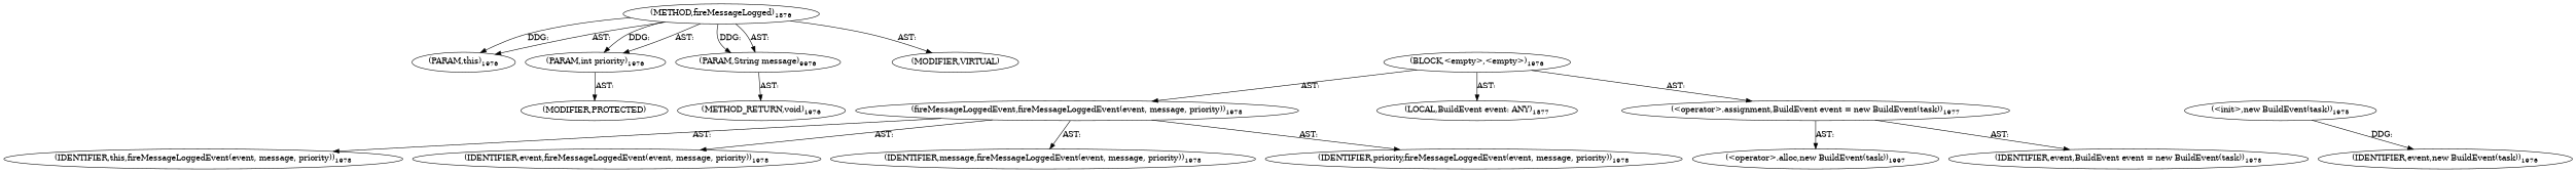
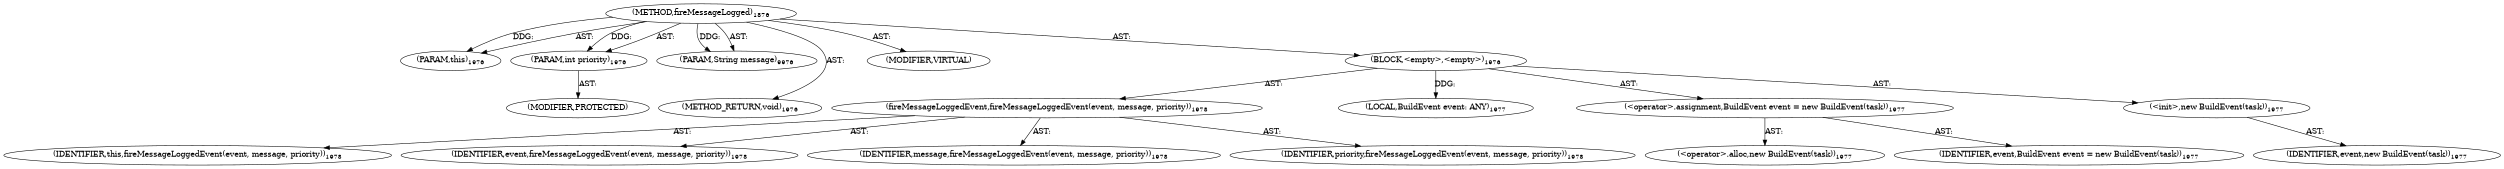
  digraph {
    n1 [label=<(METHOD,fireMessageLogged)<SUB>1876</SUB>>]
    n2 [label=<(PARAM,this)<SUB>1976</SUB>>]
    n3 [label=<(PARAM,String message)<SUB>9976</SUB>>]
    n4 [label=<(PARAM,int priority)<SUB>1976</SUB>>]
    n5 [label=<(BLOCK,&lt;empty&gt;,&lt;empty&gt;)<SUB>1976</SUB>>]
    n6 [label=<(MODIFIER,VIRTUAL)>]
    n7 [label=<(METHOD_RETURN,void)<SUB>1976</SUB>>]
    n8 [label=<(MODIFIER,PROTECTED)>]
-   n9 [label=<(LOCAL,BuildEvent event: ANY)<SUB>1877</SUB>>]
+   n9 [label=<(LOCAL,BuildEvent event: ANY)<SUB>1977</SUB>>]
    n10 [label=<(&lt;operator&gt;.assignment,BuildEvent event = new BuildEvent(task))<SUB>1977</SUB>>]
-   n11 [label=<(&lt;init&gt;,new BuildEvent(task))<SUB>1975</SUB>>]
+   n11 [label=<(&lt;init&gt;,new BuildEvent(task))<SUB>1977</SUB>>]
    n12 [label=<(fireMessageLoggedEvent,fireMessageLoggedEvent(event, message, priority))<SUB>1978</SUB>>]
-   n13 [label=<(IDENTIFIER,event,BuildEvent event = new BuildEvent(task))<SUB>1973</SUB>>]
-   n14 [label=<(&lt;operator&gt;.alloc,new BuildEvent(task))<SUB>1997</SUB>>]
-   n15 [label=<(IDENTIFIER,event,new BuildEvent(task))<SUB>1976</SUB>>]
+   n13 [label=<(IDENTIFIER,event,BuildEvent event = new BuildEvent(task))<SUB>1977</SUB>>]
+   n14 [label=<(&lt;operator&gt;.alloc,new BuildEvent(task))<SUB>1977</SUB>>]
+   n15 [label=<(IDENTIFIER,event,new BuildEvent(task))<SUB>1977</SUB>>]
    n16 [label=<(IDENTIFIER,this,fireMessageLoggedEvent(event, message, priority))<SUB>1978</SUB>>]
    n17 [label=<(IDENTIFIER,event,fireMessageLoggedEvent(event, message, priority))<SUB>1978</SUB>>]
    n18 [label=<(IDENTIFIER,message,fireMessageLoggedEvent(event, message, priority))<SUB>1978</SUB>>]
    n19 [label=<(IDENTIFIER,priority,fireMessageLoggedEvent(event, message, priority))<SUB>1978</SUB>>]
    n1 -> n2 [label="AST: "]
    n1 -> n2 [label="DDG: "]
    n1 -> n3 [label="AST: "]
    n1 -> n3 [label="DDG: "]
    n1 -> n4 [label="AST: "]
    n1 -> n4 [label="DDG: "]
+   n1 -> n5 [label="AST: "]
    n1 -> n6 [label="AST: "]
-   n3 -> n7 [label="AST: "]
+   n1 -> n7 [label="AST: "]
    n4 -> n8 [label="AST: "]
-   n5 -> n9 [label="AST: "]
+   n5 -> n9 [label="DDG: "]
    n5 -> n10 [label="AST: "]
+   n5 -> n11 [label="AST: "]
    n5 -> n12 [label="AST: "]
    n10 -> n13 [label="AST: "]
    n10 -> n14 [label="AST: "]
-   n11 -> n15 [label="DDG: "]
+   n11 -> n15 [label="AST: "]
    n12 -> n16 [label="AST: "]
    n12 -> n17 [label="AST: "]
    n12 -> n18 [label="AST: "]
    n12 -> n19 [label="AST: "]
  }
